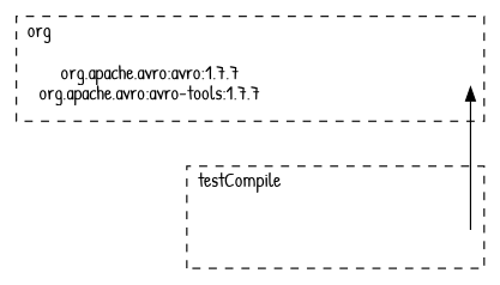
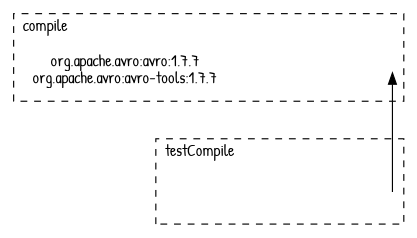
  digraph {
    compound=true
    nodesep=2
    rankdir=BT
    ranksep=1
    fontname="Patrick Hand"
    node [color=none shape=point fontname="Patrick Hand"]
    testCompile [style=invis]
    "" [shape=plaintext]
    compile [style=invis]
    "org.apache.avro:avro:1.7.7\norg.apache.avro:avro-tools:1.7.7" [shape=plaintext]
    subgraph cluster_1 {
      label=testCompile
      labeljust=l
      labelloc=b
      labelstyle=bold
      rankdir=TB
      style=dashed
      testCompile
      ""
    }
    subgraph cluster_2 {
-     label=org
+     label=compile
      labeljust=l
      labelloc=b
      labelstyle=bold
      rankdir=TB
      style=dashed
      compile
      "org.apache.avro:avro:1.7.7\norg.apache.avro:avro-tools:1.7.7"
    }
    testCompile -> compile [fontname="Patrick Hand"]
  }
